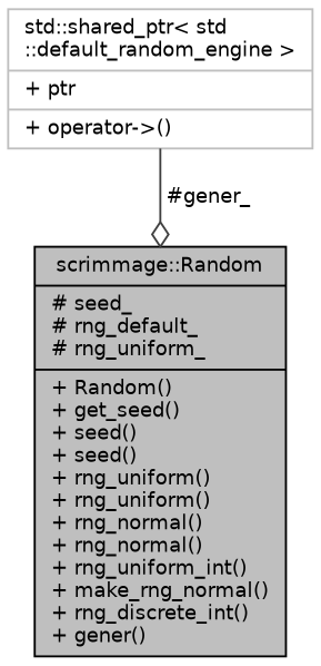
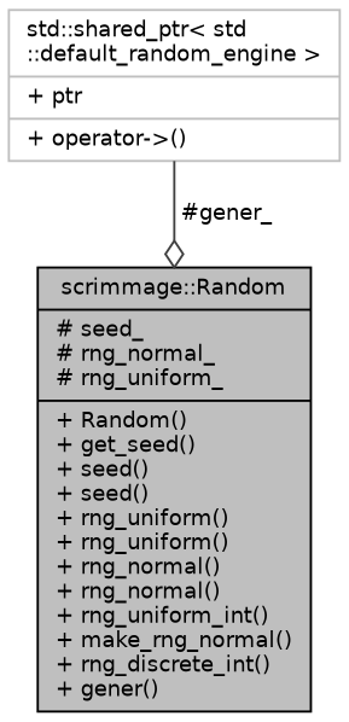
  digraph {
    node [fontname=Helvetica fontsize=10 shape=record style=filled]
-   n1 [color=black fillcolor=grey75 fontcolor=black height=0.2 label="{scrimmage::Random\n|# seed_\l# rng_default_\l# rng_uniform_\l|+ Random()\l+ get_seed()\l+ seed()\l+ seed()\l+ rng_uniform()\l+ rng_uniform()\l+ rng_normal()\l+ rng_normal()\l+ rng_uniform_int()\l+ make_rng_normal()\l+ rng_discrete_int()\l+ gener()\l}" width=0.4]
+   n1 [color=black fillcolor=grey75 fontcolor=black height=0.2 label="{scrimmage::Random\n|# seed_\l# rng_normal_\l# rng_uniform_\l|+ Random()\l+ get_seed()\l+ seed()\l+ seed()\l+ rng_uniform()\l+ rng_uniform()\l+ rng_normal()\l+ rng_normal()\l+ rng_uniform_int()\l+ make_rng_normal()\l+ rng_discrete_int()\l+ gener()\l}" width=0.4]
    n2 [color=grey75 fillcolor=white height=0.2 label="{std::shared_ptr\< std\l::default_random_engine \>\n|+ ptr\l|+ operator-\>()\l}" width=0.4]
    n2 -> n1 [arrowhead=odiamond color=grey25 fontname=Helvetica fontsize=10 label=" #gener_" labelfontname=Helvetica labelfontsize=10 style=solid]
  }
